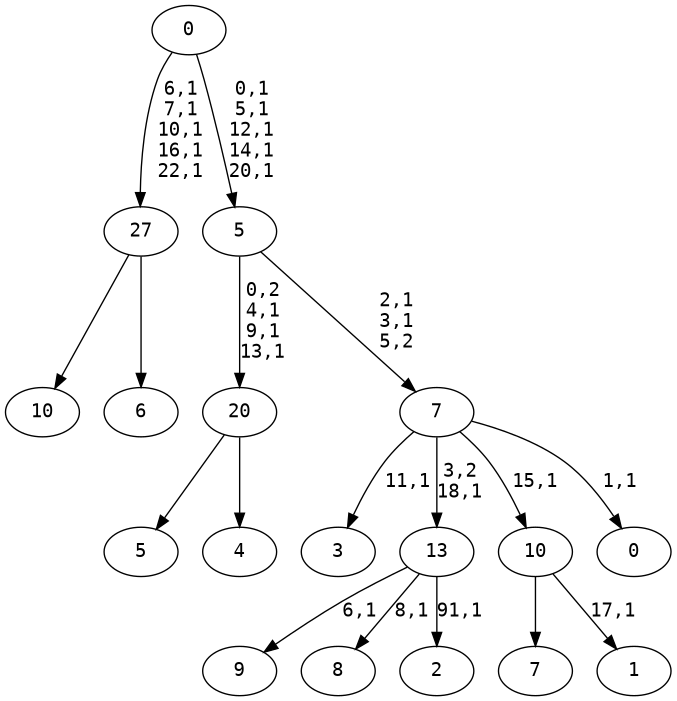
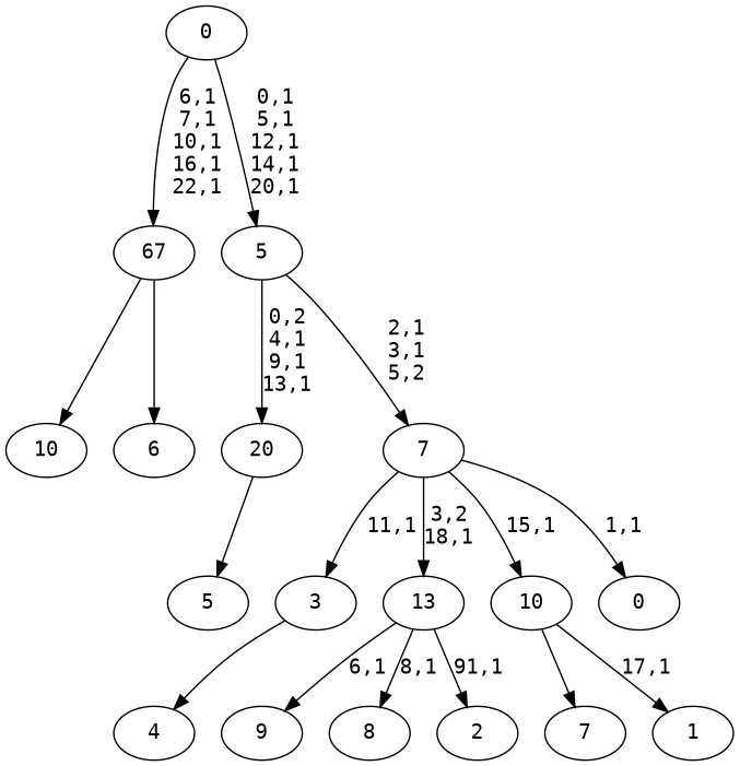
  digraph {
    fontname="DejaVu Sans Mono"
    node [fontname="DejaVu Sans Mono"]
    edge [fontname="DejaVu Sans Mono"]
    n1 [label=10]
    n2 [label=9]
    n3 [label=8]
    n4 [label=7]
    n5 [label=6]
-   27
+   27 [label=67]
    n7 [label=5]
    n8 [label=4]
    20
    n10 [label=3]
    n11 [label=2]
    13
    n13 [label=1]
    10
    n15 [label=0]
    7
    5
    0
    27 -> n1
    27 -> n5
    20 -> n7
-   20 -> n8
+   n10 -> n8
    13 -> n2 [label="6,1"]
    13 -> n3 [label="8,1"]
    13 -> n11 [label="91,1"]
    10 -> n4
    10 -> n13 [label="17,1"]
    7 -> n10 [label="11,1"]
    7 -> 13 [label="3,2\n18,1"]
    7 -> 10 [label="15,1"]
    7 -> n15 [label="1,1"]
    5 -> 20 [label="0,2\n4,1\n9,1\n13,1"]
    5 -> 7 [label="2,1\n3,1\n5,2"]
    0 -> 27 [label="6,1\n7,1\n10,1\n16,1\n22,1"]
    0 -> 5 [label="0,1\n5,1\n12,1\n14,1\n20,1"]
  }
